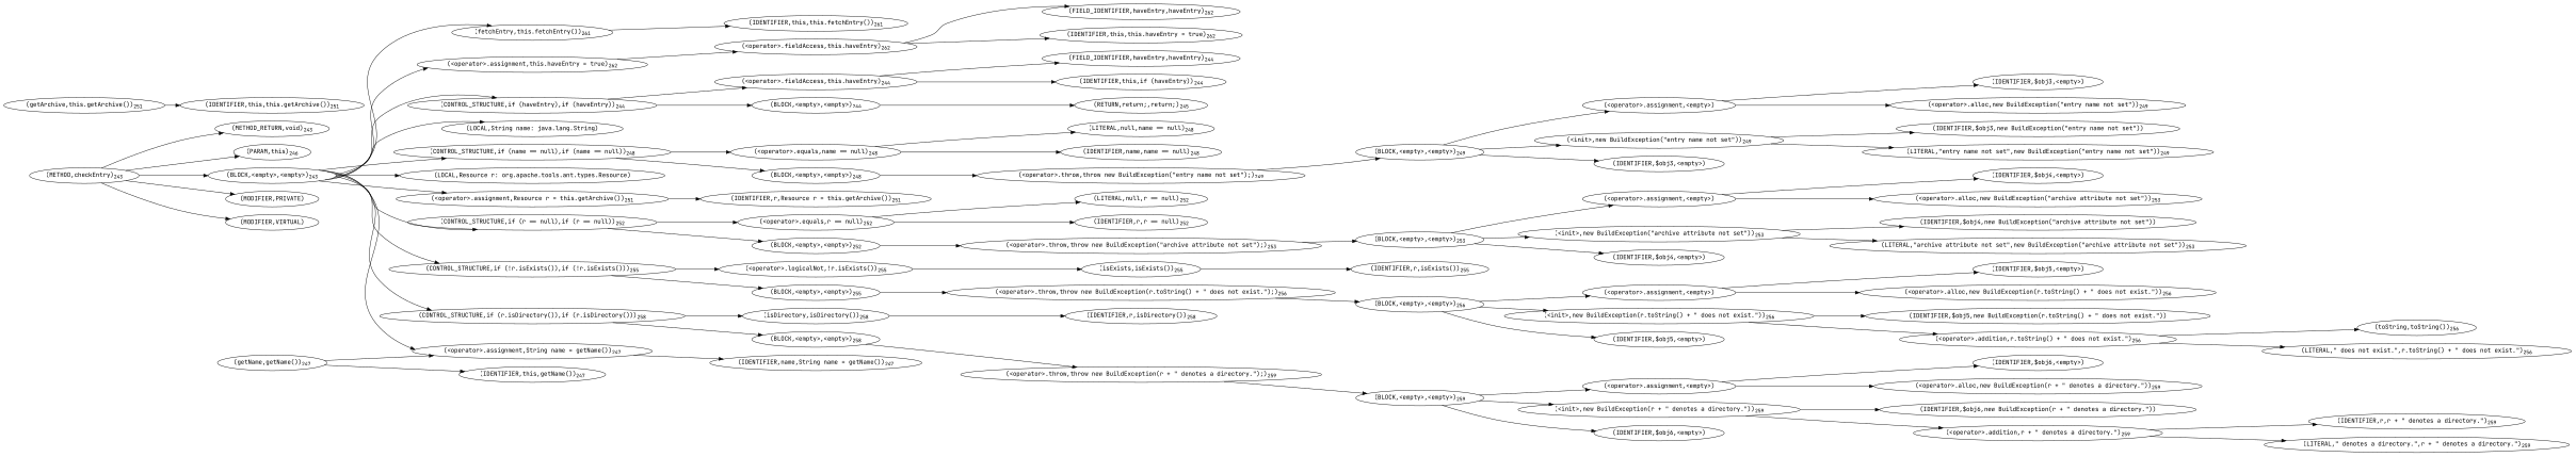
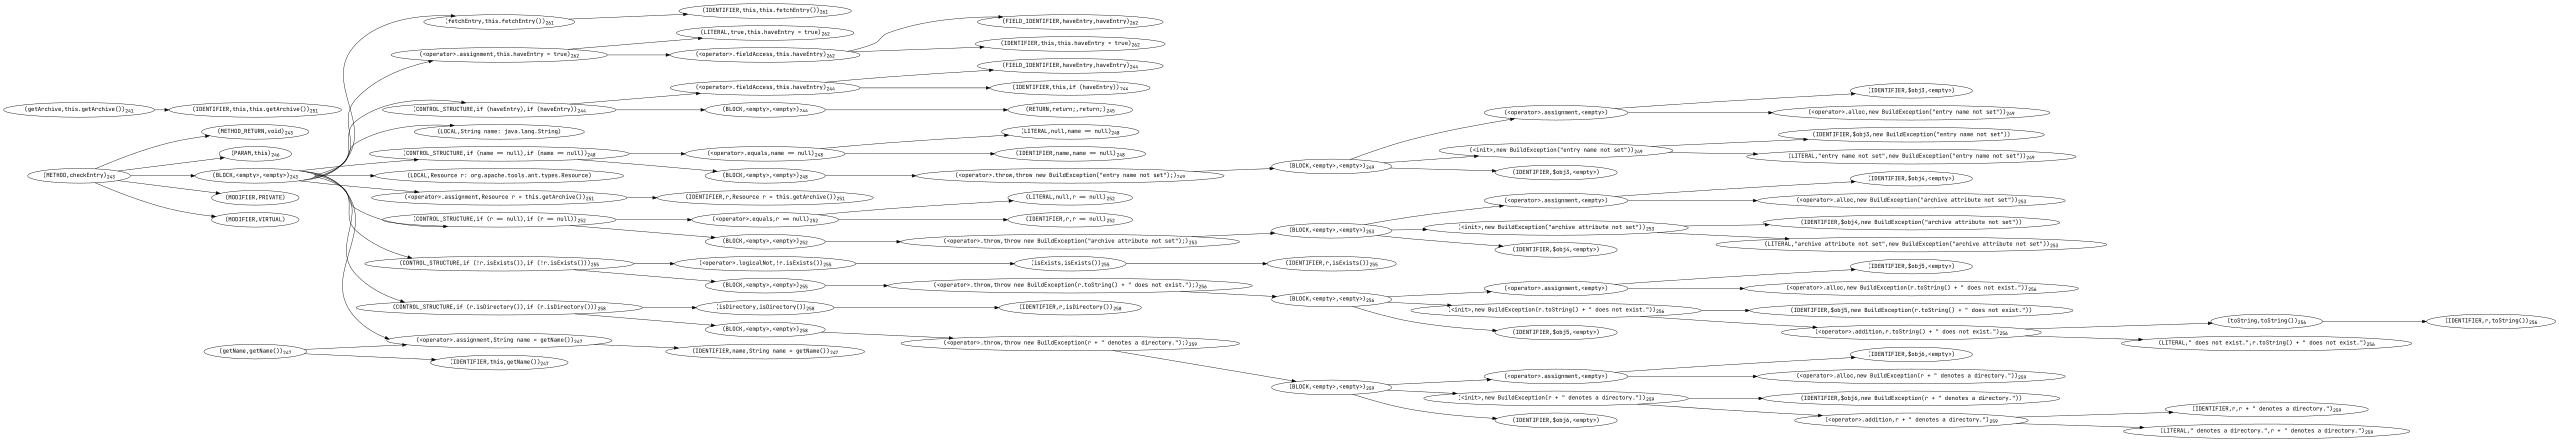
  digraph {
    fontname="JetBrains Mono"
    rankdir=LR
    node [fontname="JetBrains Mono"]
    edge [fontname="JetBrains Mono"]
    n1 [label=<(METHOD,checkEntry)<SUB>243</SUB>>]
    n2 [label=<(PARAM,this)<SUB>246</SUB>>]
    n3 [label=<(BLOCK,&lt;empty&gt;,&lt;empty&gt;)<SUB>243</SUB>>]
    n4 [label=<(MODIFIER,PRIVATE)>]
    n5 [label=<(MODIFIER,VIRTUAL)>]
    n6 [label=<(METHOD_RETURN,void)<SUB>243</SUB>>]
    n7 [label=<(CONTROL_STRUCTURE,if (haveEntry),if (haveEntry))<SUB>244</SUB>>]
    n8 [label=<(LOCAL,String name: java.lang.String)>]
    n9 [label=<(&lt;operator&gt;.assignment,String name = getName())<SUB>247</SUB>>]
    n10 [label=<(CONTROL_STRUCTURE,if (name == null),if (name == null))<SUB>248</SUB>>]
    n11 [label=<(LOCAL,Resource r: org.apache.tools.ant.types.Resource)>]
    n12 [label=<(&lt;operator&gt;.assignment,Resource r = this.getArchive())<SUB>251</SUB>>]
    n13 [label=<(CONTROL_STRUCTURE,if (r == null),if (r == null))<SUB>252</SUB>>]
    n14 [label=<(CONTROL_STRUCTURE,if (!r.isExists()),if (!r.isExists()))<SUB>255</SUB>>]
    n15 [label=<(CONTROL_STRUCTURE,if (r.isDirectory()),if (r.isDirectory()))<SUB>258</SUB>>]
    n16 [label=<(fetchEntry,this.fetchEntry())<SUB>261</SUB>>]
    n17 [label=<(&lt;operator&gt;.assignment,this.haveEntry = true)<SUB>262</SUB>>]
    n18 [label=<(&lt;operator&gt;.fieldAccess,this.haveEntry)<SUB>244</SUB>>]
    n19 [label=<(BLOCK,&lt;empty&gt;,&lt;empty&gt;)<SUB>244</SUB>>]
    n20 [label=<(IDENTIFIER,name,String name = getName())<SUB>247</SUB>>]
    n21 [label=<(&lt;operator&gt;.equals,name == null)<SUB>248</SUB>>]
    n22 [label=<(BLOCK,&lt;empty&gt;,&lt;empty&gt;)<SUB>248</SUB>>]
    n23 [label=<(IDENTIFIER,r,Resource r = this.getArchive())<SUB>251</SUB>>]
    n24 [label=<(&lt;operator&gt;.equals,r == null)<SUB>252</SUB>>]
    n25 [label=<(BLOCK,&lt;empty&gt;,&lt;empty&gt;)<SUB>252</SUB>>]
    n26 [label=<(&lt;operator&gt;.logicalNot,!r.isExists())<SUB>255</SUB>>]
    n27 [label=<(BLOCK,&lt;empty&gt;,&lt;empty&gt;)<SUB>255</SUB>>]
    n28 [label=<(isDirectory,isDirectory())<SUB>258</SUB>>]
    n29 [label=<(BLOCK,&lt;empty&gt;,&lt;empty&gt;)<SUB>258</SUB>>]
    n30 [label=<(IDENTIFIER,this,this.fetchEntry())<SUB>261</SUB>>]
    n31 [label=<(&lt;operator&gt;.fieldAccess,this.haveEntry)<SUB>262</SUB>>]
+   n32 [label=<(LITERAL,true,this.haveEntry = true)<SUB>262</SUB>>]
    n33 [label=<(IDENTIFIER,this,if (haveEntry))<SUB>244</SUB>>]
    n34 [label=<(FIELD_IDENTIFIER,haveEntry,haveEntry)<SUB>244</SUB>>]
    n35 [label=<(RETURN,return;,return;)<SUB>245</SUB>>]
    n36 [label=<(getName,getName())<SUB>247</SUB>>]
    n37 [label=<(IDENTIFIER,this,getName())<SUB>247</SUB>>]
    n38 [label=<(IDENTIFIER,name,name == null)<SUB>248</SUB>>]
    n39 [label=<(LITERAL,null,name == null)<SUB>248</SUB>>]
    n40 [label=<(&lt;operator&gt;.throw,throw new BuildException(&quot;entry name not set&quot;);)<SUB>249</SUB>>]
    n41 [label=<(BLOCK,&lt;empty&gt;,&lt;empty&gt;)<SUB>249</SUB>>]
    n42 [label=<(&lt;operator&gt;.assignment,&lt;empty&gt;)>]
    n43 [label=<(&lt;init&gt;,new BuildException(&quot;entry name not set&quot;))<SUB>249</SUB>>]
    n44 [label=<(IDENTIFIER,$obj3,&lt;empty&gt;)>]
    n45 [label=<(IDENTIFIER,$obj3,&lt;empty&gt;)>]
    n46 [label=<(&lt;operator&gt;.alloc,new BuildException(&quot;entry name not set&quot;))<SUB>249</SUB>>]
    n47 [label=<(IDENTIFIER,$obj3,new BuildException(&quot;entry name not set&quot;))>]
    n48 [label=<(LITERAL,&quot;entry name not set&quot;,new BuildException(&quot;entry name not set&quot;))<SUB>249</SUB>>]
-   n49 [label=<(getArchive,this.getArchive())<SUB>251</SUB>>]
+   n49 [label=<(getArchive,this.getArchive())<SUB>241</SUB>>]
    n50 [label=<(IDENTIFIER,this,this.getArchive())<SUB>251</SUB>>]
    n51 [label=<(IDENTIFIER,r,r == null)<SUB>252</SUB>>]
    n52 [label=<(LITERAL,null,r == null)<SUB>252</SUB>>]
    n53 [label=<(&lt;operator&gt;.throw,throw new BuildException(&quot;archive attribute not set&quot;);)<SUB>253</SUB>>]
    n54 [label=<(BLOCK,&lt;empty&gt;,&lt;empty&gt;)<SUB>253</SUB>>]
    n55 [label=<(&lt;operator&gt;.assignment,&lt;empty&gt;)>]
    n56 [label=<(&lt;init&gt;,new BuildException(&quot;archive attribute not set&quot;))<SUB>253</SUB>>]
    n57 [label=<(IDENTIFIER,$obj4,&lt;empty&gt;)>]
    n58 [label=<(IDENTIFIER,$obj4,&lt;empty&gt;)>]
    n59 [label=<(&lt;operator&gt;.alloc,new BuildException(&quot;archive attribute not set&quot;))<SUB>253</SUB>>]
    n60 [label=<(IDENTIFIER,$obj4,new BuildException(&quot;archive attribute not set&quot;))>]
    n61 [label=<(LITERAL,&quot;archive attribute not set&quot;,new BuildException(&quot;archive attribute not set&quot;))<SUB>253</SUB>>]
    n62 [label=<(isExists,isExists())<SUB>255</SUB>>]
    n63 [label=<(&lt;operator&gt;.throw,throw new BuildException(r.toString() + &quot; does not exist.&quot;);)<SUB>256</SUB>>]
    n64 [label=<(IDENTIFIER,r,isExists())<SUB>255</SUB>>]
    n65 [label=<(BLOCK,&lt;empty&gt;,&lt;empty&gt;)<SUB>256</SUB>>]
    n66 [label=<(&lt;operator&gt;.assignment,&lt;empty&gt;)>]
    n67 [label=<(&lt;init&gt;,new BuildException(r.toString() + &quot; does not exist.&quot;))<SUB>256</SUB>>]
    n68 [label=<(IDENTIFIER,$obj5,&lt;empty&gt;)>]
    n69 [label=<(IDENTIFIER,$obj5,&lt;empty&gt;)>]
    n70 [label=<(&lt;operator&gt;.alloc,new BuildException(r.toString() + &quot; does not exist.&quot;))<SUB>256</SUB>>]
    n71 [label=<(IDENTIFIER,$obj5,new BuildException(r.toString() + &quot; does not exist.&quot;))>]
    n72 [label=<(&lt;operator&gt;.addition,r.toString() + &quot; does not exist.&quot;)<SUB>256</SUB>>]
    n73 [label=<(toString,toString())<SUB>256</SUB>>]
    n74 [label=<(LITERAL,&quot; does not exist.&quot;,r.toString() + &quot; does not exist.&quot;)<SUB>256</SUB>>]
+   n75 [label=<(IDENTIFIER,r,toString())<SUB>256</SUB>>]
    n76 [label=<(IDENTIFIER,r,isDirectory())<SUB>258</SUB>>]
    n77 [label=<(&lt;operator&gt;.throw,throw new BuildException(r + &quot; denotes a directory.&quot;);)<SUB>259</SUB>>]
    n78 [label=<(BLOCK,&lt;empty&gt;,&lt;empty&gt;)<SUB>259</SUB>>]
    n79 [label=<(&lt;operator&gt;.assignment,&lt;empty&gt;)>]
    n80 [label=<(&lt;init&gt;,new BuildException(r + &quot; denotes a directory.&quot;))<SUB>259</SUB>>]
    n81 [label=<(IDENTIFIER,$obj6,&lt;empty&gt;)>]
    n82 [label=<(IDENTIFIER,$obj6,&lt;empty&gt;)>]
    n83 [label=<(&lt;operator&gt;.alloc,new BuildException(r + &quot; denotes a directory.&quot;))<SUB>259</SUB>>]
    n84 [label=<(IDENTIFIER,$obj6,new BuildException(r + &quot; denotes a directory.&quot;))>]
    n85 [label=<(&lt;operator&gt;.addition,r + &quot; denotes a directory.&quot;)<SUB>259</SUB>>]
    n86 [label=<(IDENTIFIER,r,r + &quot; denotes a directory.&quot;)<SUB>259</SUB>>]
    n87 [label=<(LITERAL,&quot; denotes a directory.&quot;,r + &quot; denotes a directory.&quot;)<SUB>259</SUB>>]
    n88 [label=<(IDENTIFIER,this,this.haveEntry = true)<SUB>262</SUB>>]
    n89 [label=<(FIELD_IDENTIFIER,haveEntry,haveEntry)<SUB>262</SUB>>]
    n1 -> n2
    n1 -> n3
    n1 -> n4
    n1 -> n5
    n1 -> n6
    n3 -> n7
    n3 -> n8
    n3 -> n9
    n3 -> n10
    n3 -> n11
    n3 -> n12
    n3 -> n13
    n3 -> n14
    n3 -> n15
    n3 -> n16
    n3 -> n17
    n7 -> n18
    n7 -> n19
    n9 -> n20
    n10 -> n21
    n10 -> n22
    n12 -> n23
    n13 -> n24
    n13 -> n25
    n14 -> n26
    n14 -> n27
    n15 -> n28
    n15 -> n29
    n16 -> n30
    n17 -> n31
+   n17 -> n32
    n18 -> n33
    n18 -> n34
    n19 -> n35
    n21 -> n38
    n21 -> n39
    n22 -> n40
    n24 -> n51
    n24 -> n52
    n25 -> n53
    n26 -> n62
    n27 -> n63
    n28 -> n76
    n29 -> n77
    n31 -> n88
    n31 -> n89
    n36 -> n9
    n36 -> n37
    n40 -> n41
    n41 -> n42
    n41 -> n43
    n41 -> n44
    n42 -> n45
    n42 -> n46
    n43 -> n47
    n43 -> n48
    n49 -> n50
    n53 -> n54
    n54 -> n55
    n54 -> n56
    n54 -> n57
    n55 -> n58
    n55 -> n59
    n56 -> n60
    n56 -> n61
    n62 -> n64
    n63 -> n65
    n65 -> n66
    n65 -> n67
    n65 -> n68
    n66 -> n69
    n66 -> n70
    n67 -> n71
    n67 -> n72
    n72 -> n73
    n72 -> n74
+   n73 -> n75
    n77 -> n78
    n78 -> n79
    n78 -> n80
    n78 -> n81
    n79 -> n82
    n79 -> n83
    n80 -> n84
    n80 -> n85
    n85 -> n86
    n85 -> n87
  }
